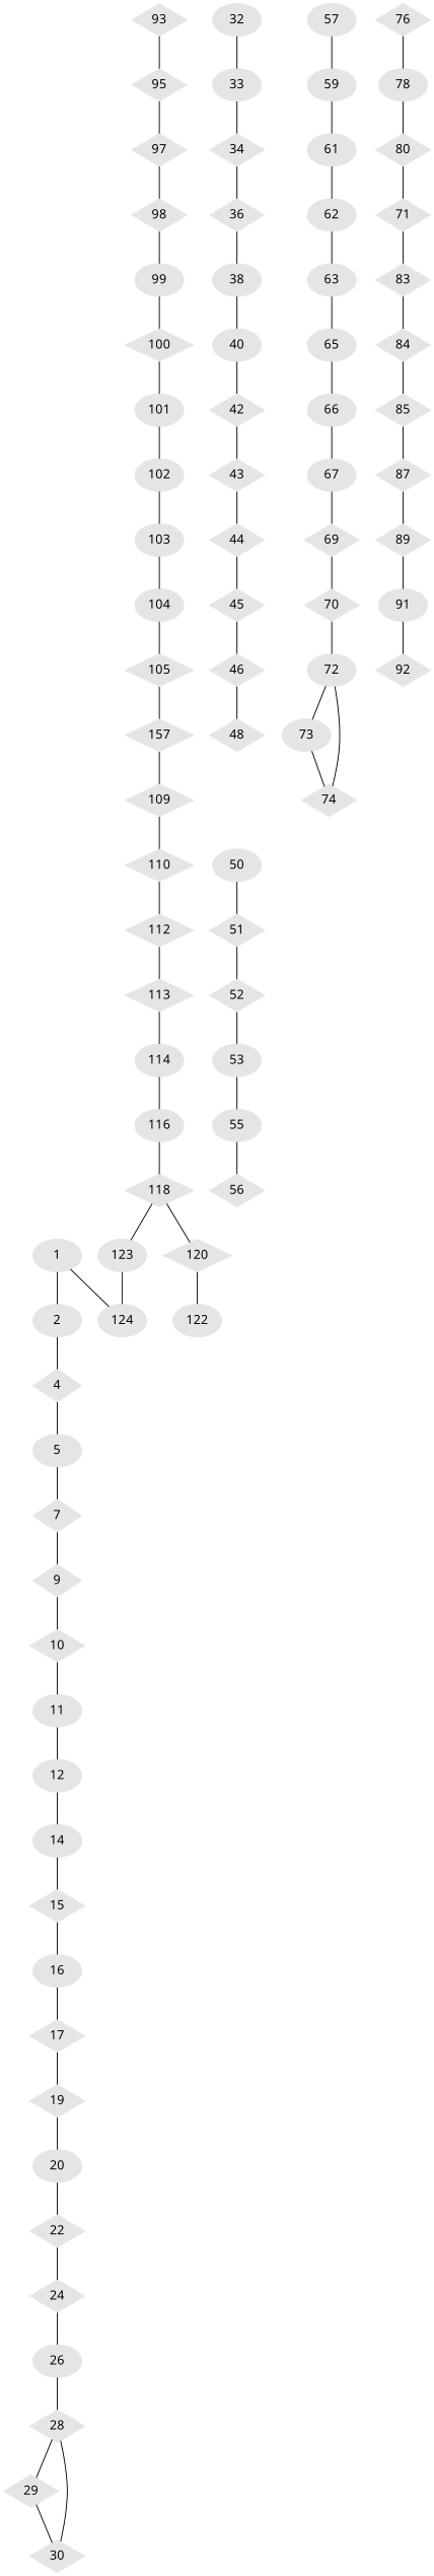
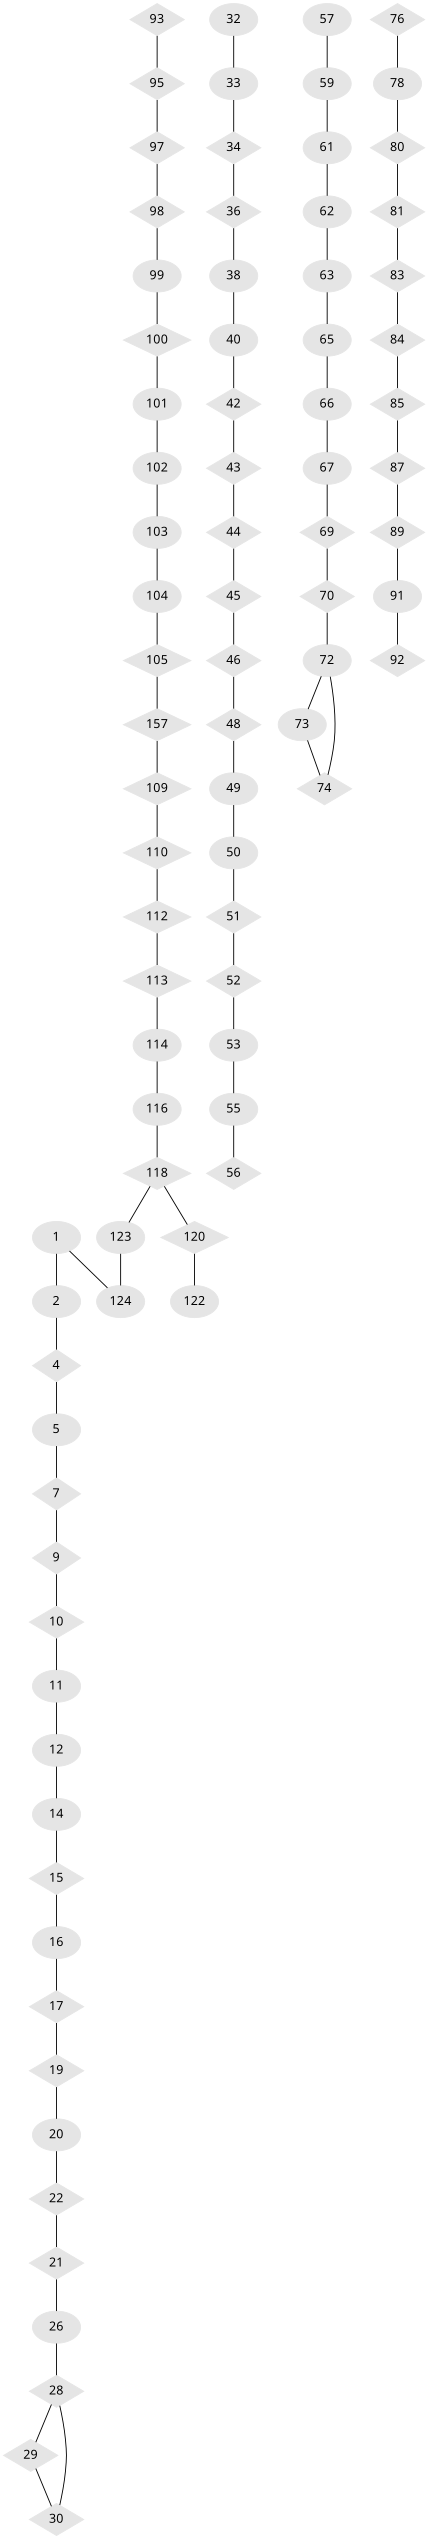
  graph {
    fontname="Noto Sans"
    node [color=gray90 fontname="Noto Sans" shape=diamond style=filled]
    edge [fontname="Noto Sans"]
    1 [shape=ellipse super="+125"]
    2 [shape=ellipse super="+3"]
    124 [shape=ellipse]
    4
    5 [shape=ellipse super="+6"]
    7 [super="+8"]
    9
    10
    11 [shape=ellipse]
    12 [shape=ellipse super="+13"]
    14 [shape=ellipse]
    15
    16 [shape=ellipse]
    17 [super="+18"]
    19
    20 [shape=ellipse super="+21"]
    22 [super="+23"]
-   24 [super="+25"]
+   24 [super="+25" label=21]
    26 [shape=ellipse super="+27"]
    28
    29
    30 [super="+31"]
    32 [shape=ellipse]
    33 [shape=ellipse]
    34 [super="+35"]
    36 [super="+37"]
    38 [shape=ellipse super="+39"]
    40 [shape=ellipse super="+41"]
    42
    43
    44
    45
    46 [super="+47"]
    48
+   49 [shape=ellipse]
    50 [shape=ellipse]
    51
    52
    53 [shape=ellipse super="+54"]
    55 [shape=ellipse]
    56
    57 [shape=ellipse super="+58"]
    59 [shape=ellipse super="+60"]
    61 [shape=ellipse]
    62 [shape=ellipse]
    63 [shape=ellipse super="+64"]
    65 [shape=ellipse]
    66 [shape=ellipse]
    67 [shape=ellipse super="+68"]
    69
    70 [super="+71"]
    72 [shape=ellipse]
    73 [shape=ellipse]
    74 [super="+75"]
    76 [super="+77"]
    78 [shape=ellipse super="+79"]
    80
-   81 [super="+82" label=71]
+   81 [super="+82"]
    83
    84
    85 [super="+86"]
    87 [super="+88"]
    89 [super="+90"]
    91 [shape=ellipse]
    92
    93 [super="+94"]
    95 [super="+96"]
    97
    98
    99 [shape=ellipse]
    100
    101 [shape=ellipse]
    102 [shape=ellipse]
    103 [shape=ellipse]
    104 [shape=ellipse]
    105 [super="+106"]
    n77 [label=157 super="+108"]
    109
    110 [super="+111"]
    112
    113
    114 [shape=ellipse super="+115"]
    116 [shape=ellipse super="+117"]
    118 [super="+119"]
    120 [super="+121"]
    123 [shape=ellipse]
    122 [shape=ellipse]
    1 -- 2
    1 -- 124
    2 -- 4
    4 -- 5
    5 -- 7
    7 -- 9
    9 -- 10
    10 -- 11
    11 -- 12
    12 -- 14
    14 -- 15
    15 -- 16
    16 -- 17
    17 -- 19
    19 -- 20
    20 -- 22
    22 -- 24
    24 -- 26
    26 -- 28
    28 -- 29
    29 -- 30
    30 -- 28
    32 -- 33
    33 -- 34
    34 -- 36
    36 -- 38
    38 -- 40
    40 -- 42
    42 -- 43
    43 -- 44
    44 -- 45
    45 -- 46
    46 -- 48
+   48 -- 49
+   49 -- 50
    50 -- 51
    51 -- 52
    52 -- 53
    53 -- 55
    55 -- 56
    57 -- 59
    59 -- 61
    61 -- 62
    62 -- 63
    63 -- 65
    65 -- 66
    66 -- 67
    67 -- 69
    69 -- 70
    70 -- 72
    72 -- 73
    73 -- 74
    74 -- 72
    76 -- 78
    78 -- 80
    80 -- 81
    81 -- 83
    83 -- 84
    84 -- 85
    85 -- 87
    87 -- 89
    89 -- 91
    91 -- 92
    93 -- 95
    95 -- 97
    97 -- 98
    98 -- 99
    99 -- 100
    100 -- 101
    101 -- 102
    102 -- 103
    103 -- 104
    104 -- 105
    105 -- n77
    n77 -- 109
    109 -- 110
    110 -- 112
    112 -- 113
    113 -- 114
    114 -- 116
    116 -- 118
    118 -- 120
    118 -- 123
    120 -- 122
    123 -- 124
  }
